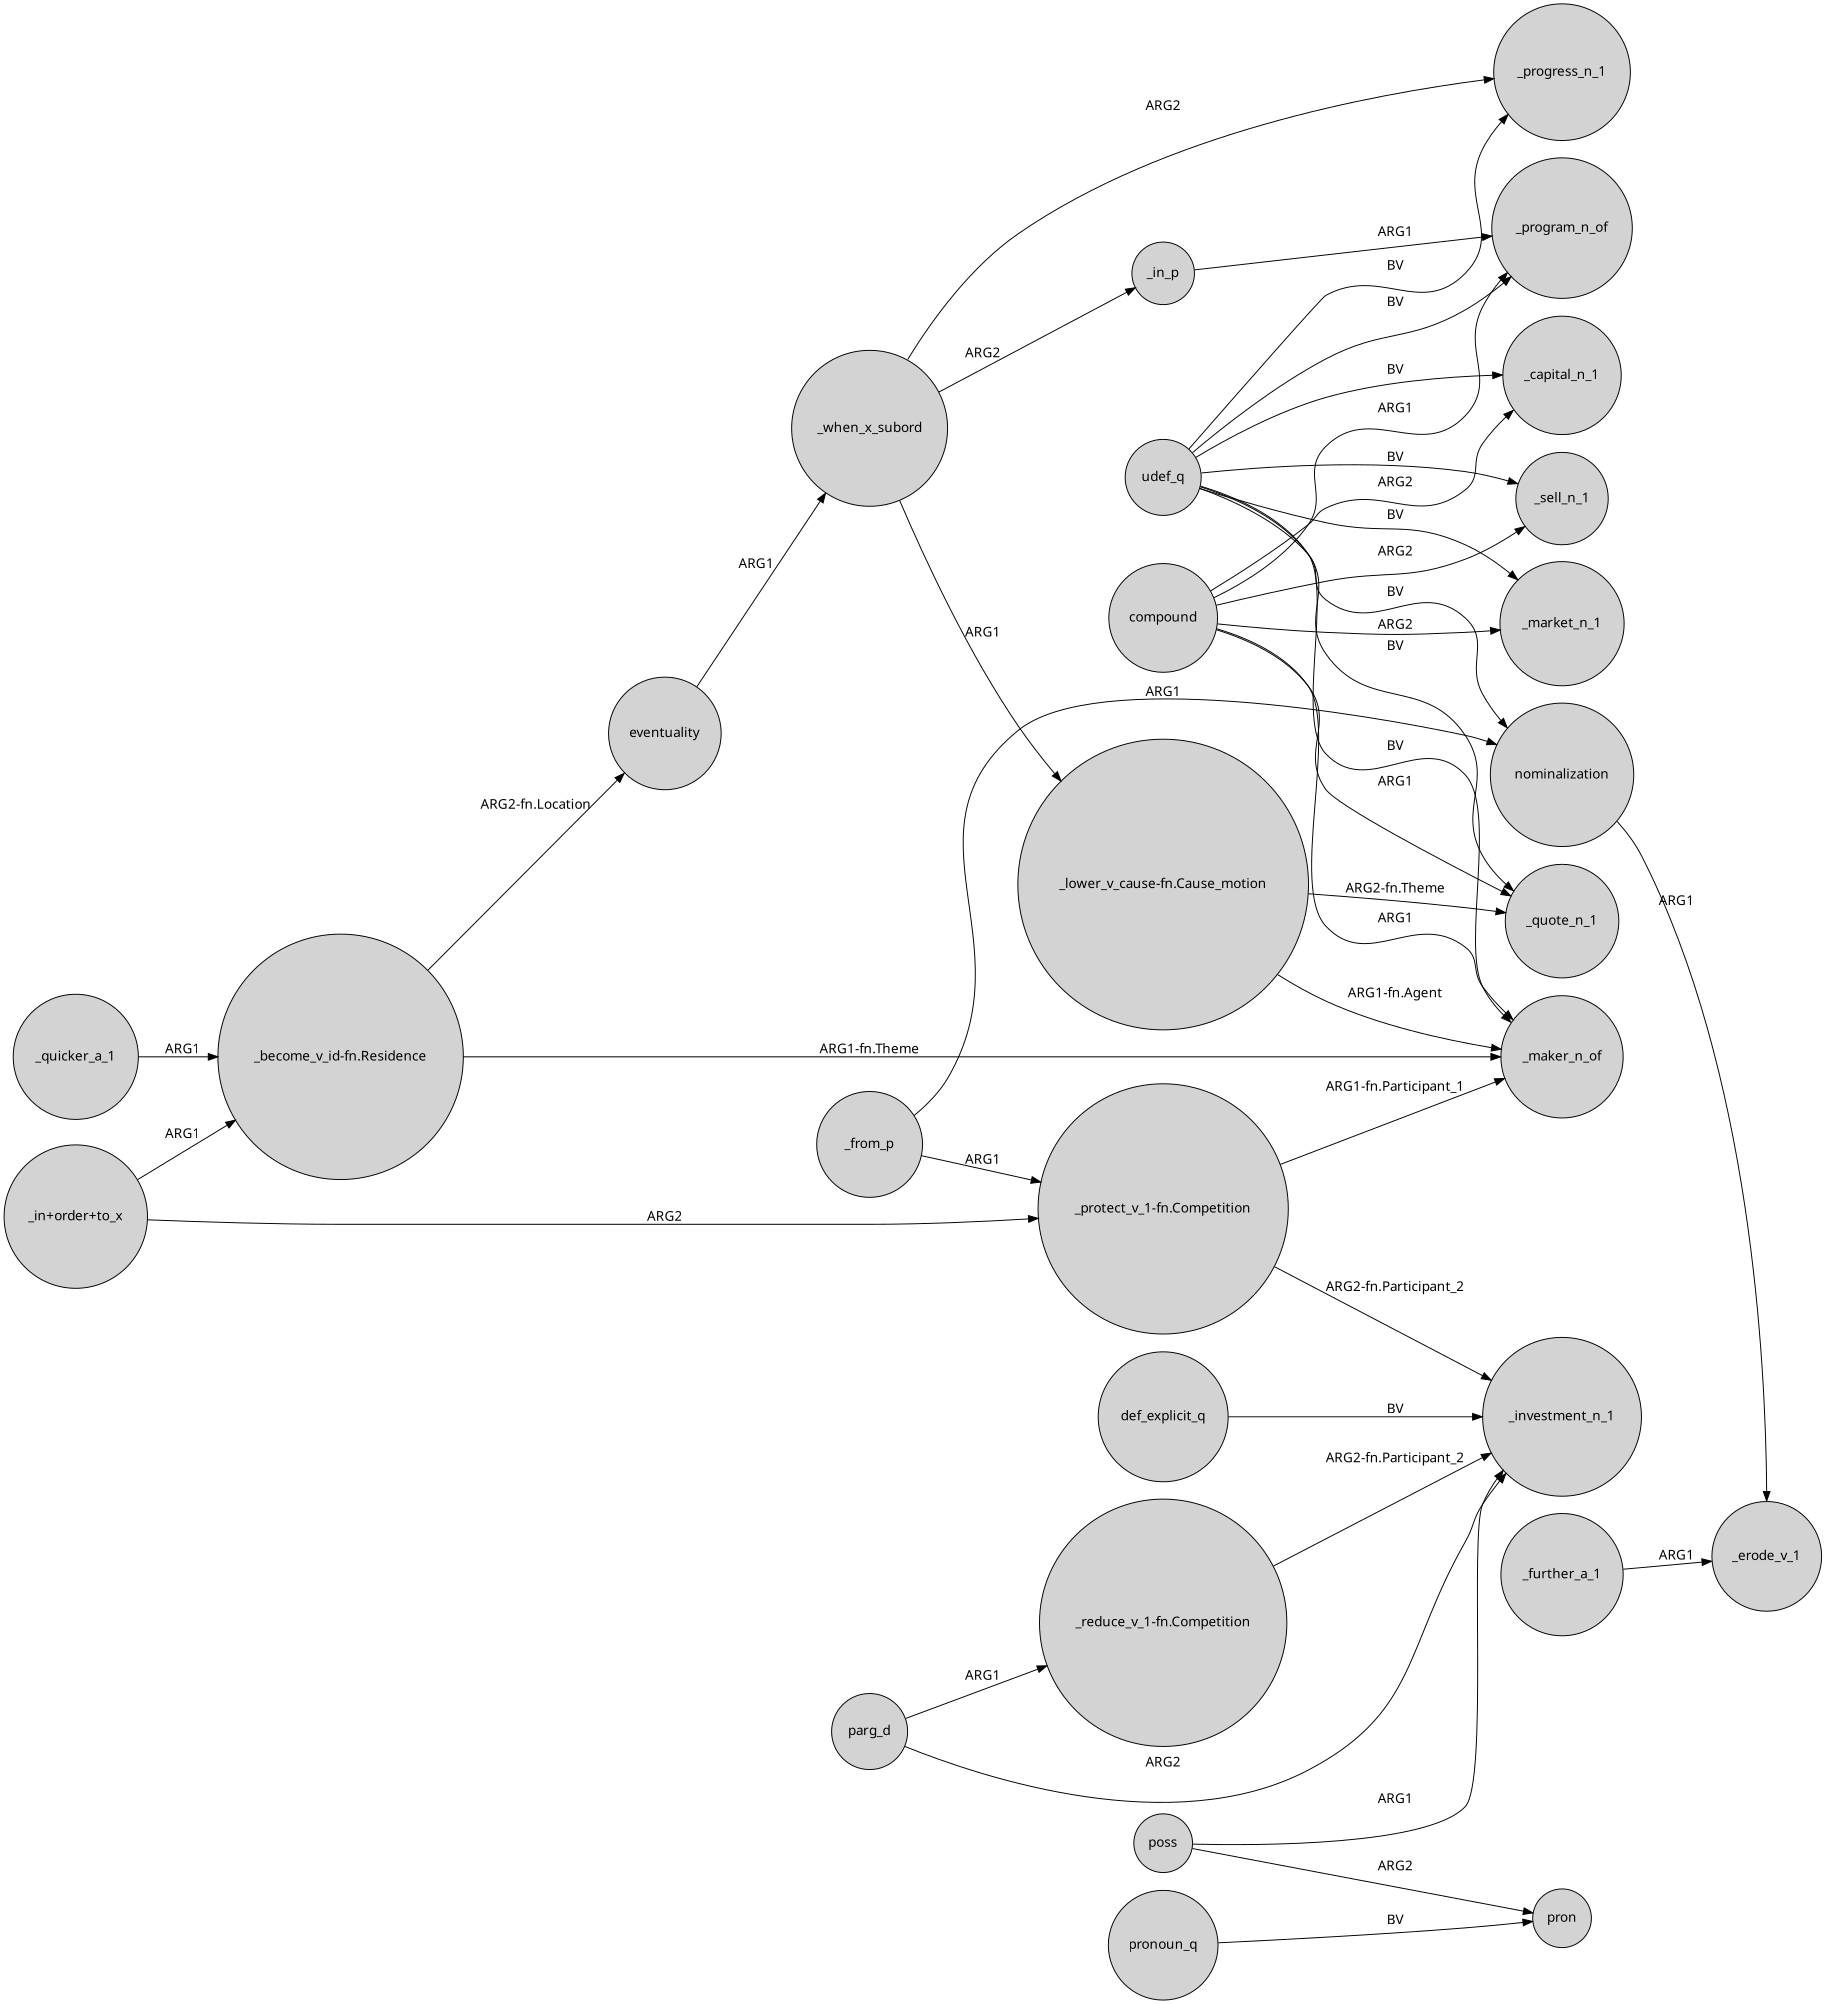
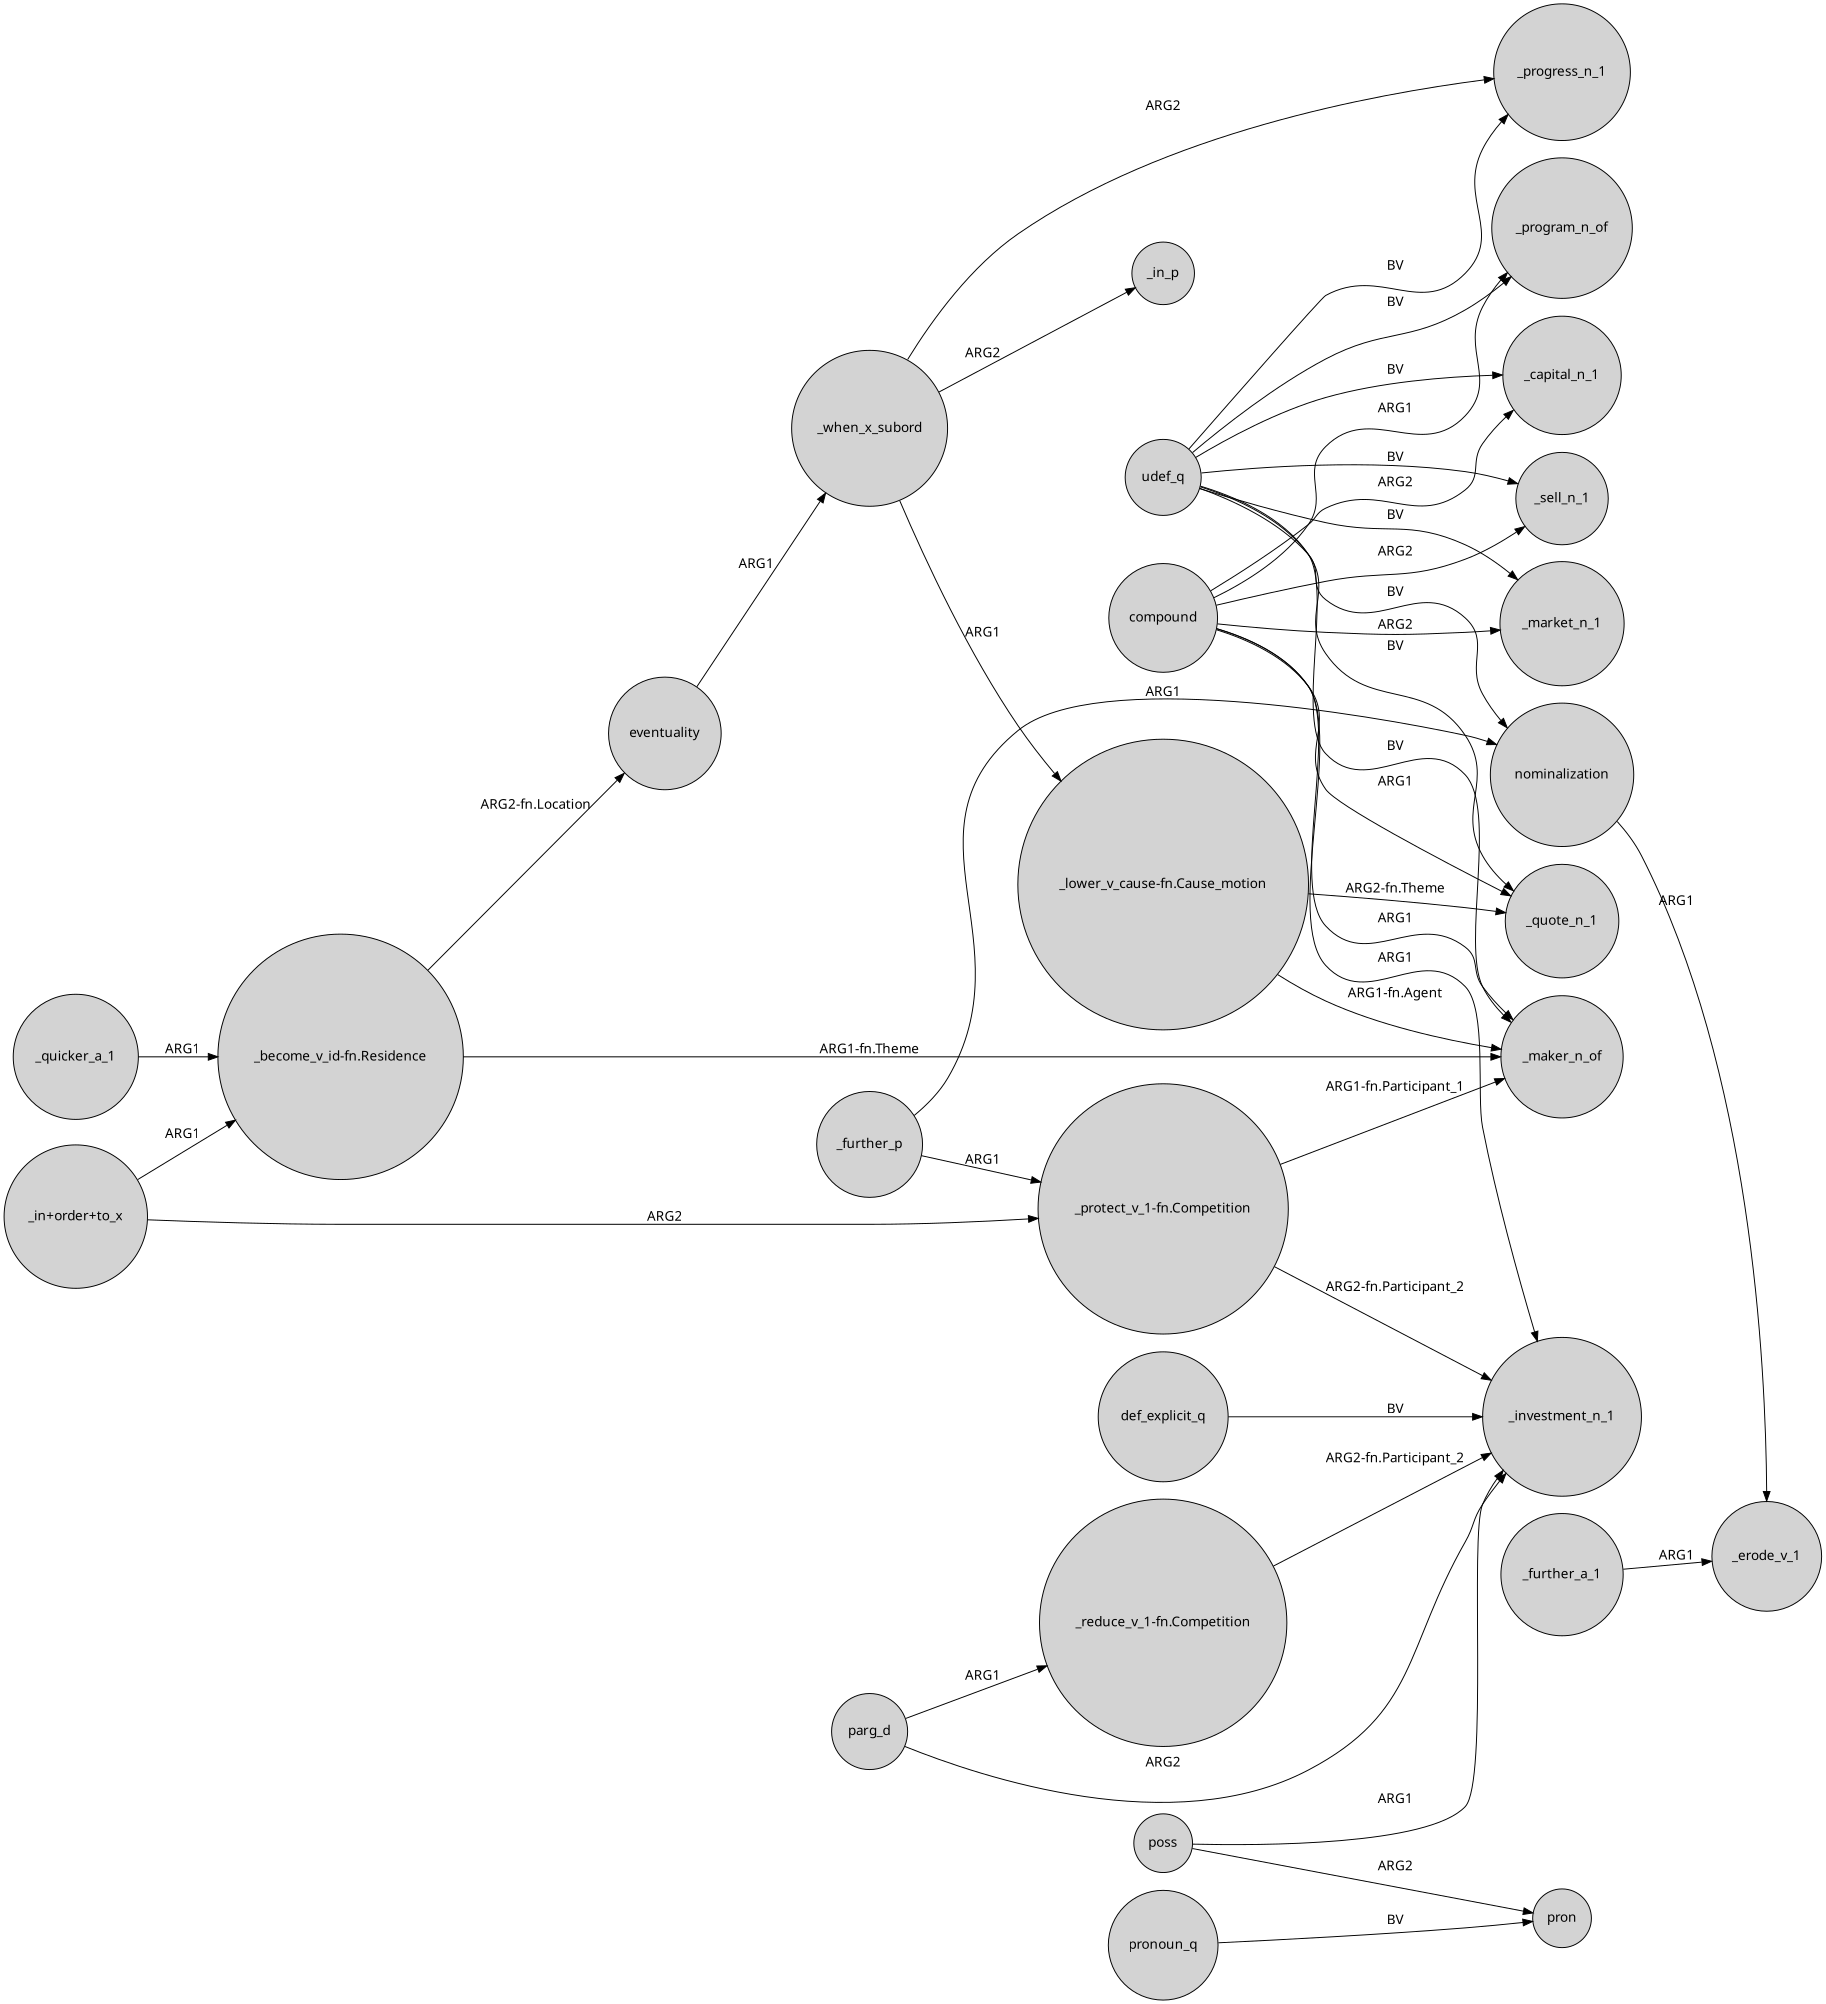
  digraph {
    fontname="Noto Sans"
    rankdir=LR
    node [fontname="Noto Sans" shape=circle style=filled]
    edge [fontname="Noto Sans"]
-   _from_p
+   _from_p [label=_further_p]
    "_protect_v_1-fn.Competition"
    nominalization
    _investment_n_1
    _maker_n_of
    _erode_v_1
    eventuality
    _when_x_subord
    _in_p
    "_lower_v_cause-fn.Cause_motion"
    _progress_n_1
    _program_n_of
    _quote_n_1
    compound
    _sell_n_1
    _market_n_1
    _capital_n_1
    "_reduce_v_1-fn.Competition"
    udef_q
    "_become_v_id-fn.Residence"
    _further_a_1
    poss
    pron
    pronoun_q
    "_in+order+to_x"
    parg_d
    def_explicit_q
    _quicker_a_1
    _from_p -> "_protect_v_1-fn.Competition" [label=ARG1]
    _from_p -> nominalization [label=ARG1]
    "_protect_v_1-fn.Competition" -> _investment_n_1 [label="ARG2-fn.Participant_2"]
    "_protect_v_1-fn.Competition" -> _maker_n_of [label="ARG1-fn.Participant_1"]
    nominalization -> _erode_v_1 [label=ARG1]
    eventuality -> _when_x_subord [label=ARG1]
    _when_x_subord -> _in_p [label=ARG2]
    _when_x_subord -> "_lower_v_cause-fn.Cause_motion" [label=ARG1]
    _when_x_subord -> _progress_n_1 [label=ARG2]
-   _in_p -> _program_n_of [label=ARG1]
    "_lower_v_cause-fn.Cause_motion" -> _maker_n_of [label="ARG1-fn.Agent"]
    "_lower_v_cause-fn.Cause_motion" -> _quote_n_1 [label="ARG2-fn.Theme"]
+   compound -> _investment_n_1 [label=ARG1]
    compound -> _maker_n_of [label=ARG1]
    compound -> _program_n_of [label=ARG1]
    compound -> _quote_n_1 [label=ARG1]
    compound -> _sell_n_1 [label=ARG2]
    compound -> _market_n_1 [label=ARG2]
    compound -> _capital_n_1 [label=ARG2]
    "_reduce_v_1-fn.Competition" -> _investment_n_1 [label="ARG2-fn.Participant_2"]
    udef_q -> nominalization [label=BV]
    udef_q -> _maker_n_of [label=BV]
    udef_q -> _progress_n_1 [label=BV]
    udef_q -> _program_n_of [label=BV]
    udef_q -> _quote_n_1 [label=BV]
    udef_q -> _sell_n_1 [label=BV]
    udef_q -> _market_n_1 [label=BV]
    udef_q -> _capital_n_1 [label=BV]
    "_become_v_id-fn.Residence" -> _maker_n_of [label="ARG1-fn.Theme"]
    "_become_v_id-fn.Residence" -> eventuality [label="ARG2-fn.Location"]
    _further_a_1 -> _erode_v_1 [label=ARG1]
    poss -> _investment_n_1 [label=ARG1]
    poss -> pron [label=ARG2]
    pronoun_q -> pron [label=BV]
    "_in+order+to_x" -> "_protect_v_1-fn.Competition" [label=ARG2]
    "_in+order+to_x" -> "_become_v_id-fn.Residence" [label=ARG1]
    parg_d -> _investment_n_1 [label=ARG2]
    parg_d -> "_reduce_v_1-fn.Competition" [label=ARG1]
    def_explicit_q -> _investment_n_1 [label=BV]
    _quicker_a_1 -> "_become_v_id-fn.Residence" [label=ARG1]
  }
